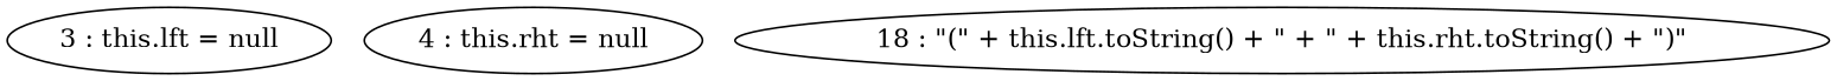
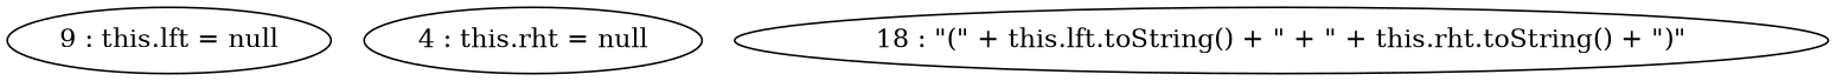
  digraph {
-   "3 : this.lft = null"
+   "3 : this.lft = null" [label="9 : this.lft = null"]
    "4 : this.rht = null"
    "18 : \"(\" + this.lft.toString() + \" + \" + this.rht.toString() + \")\""
  }
